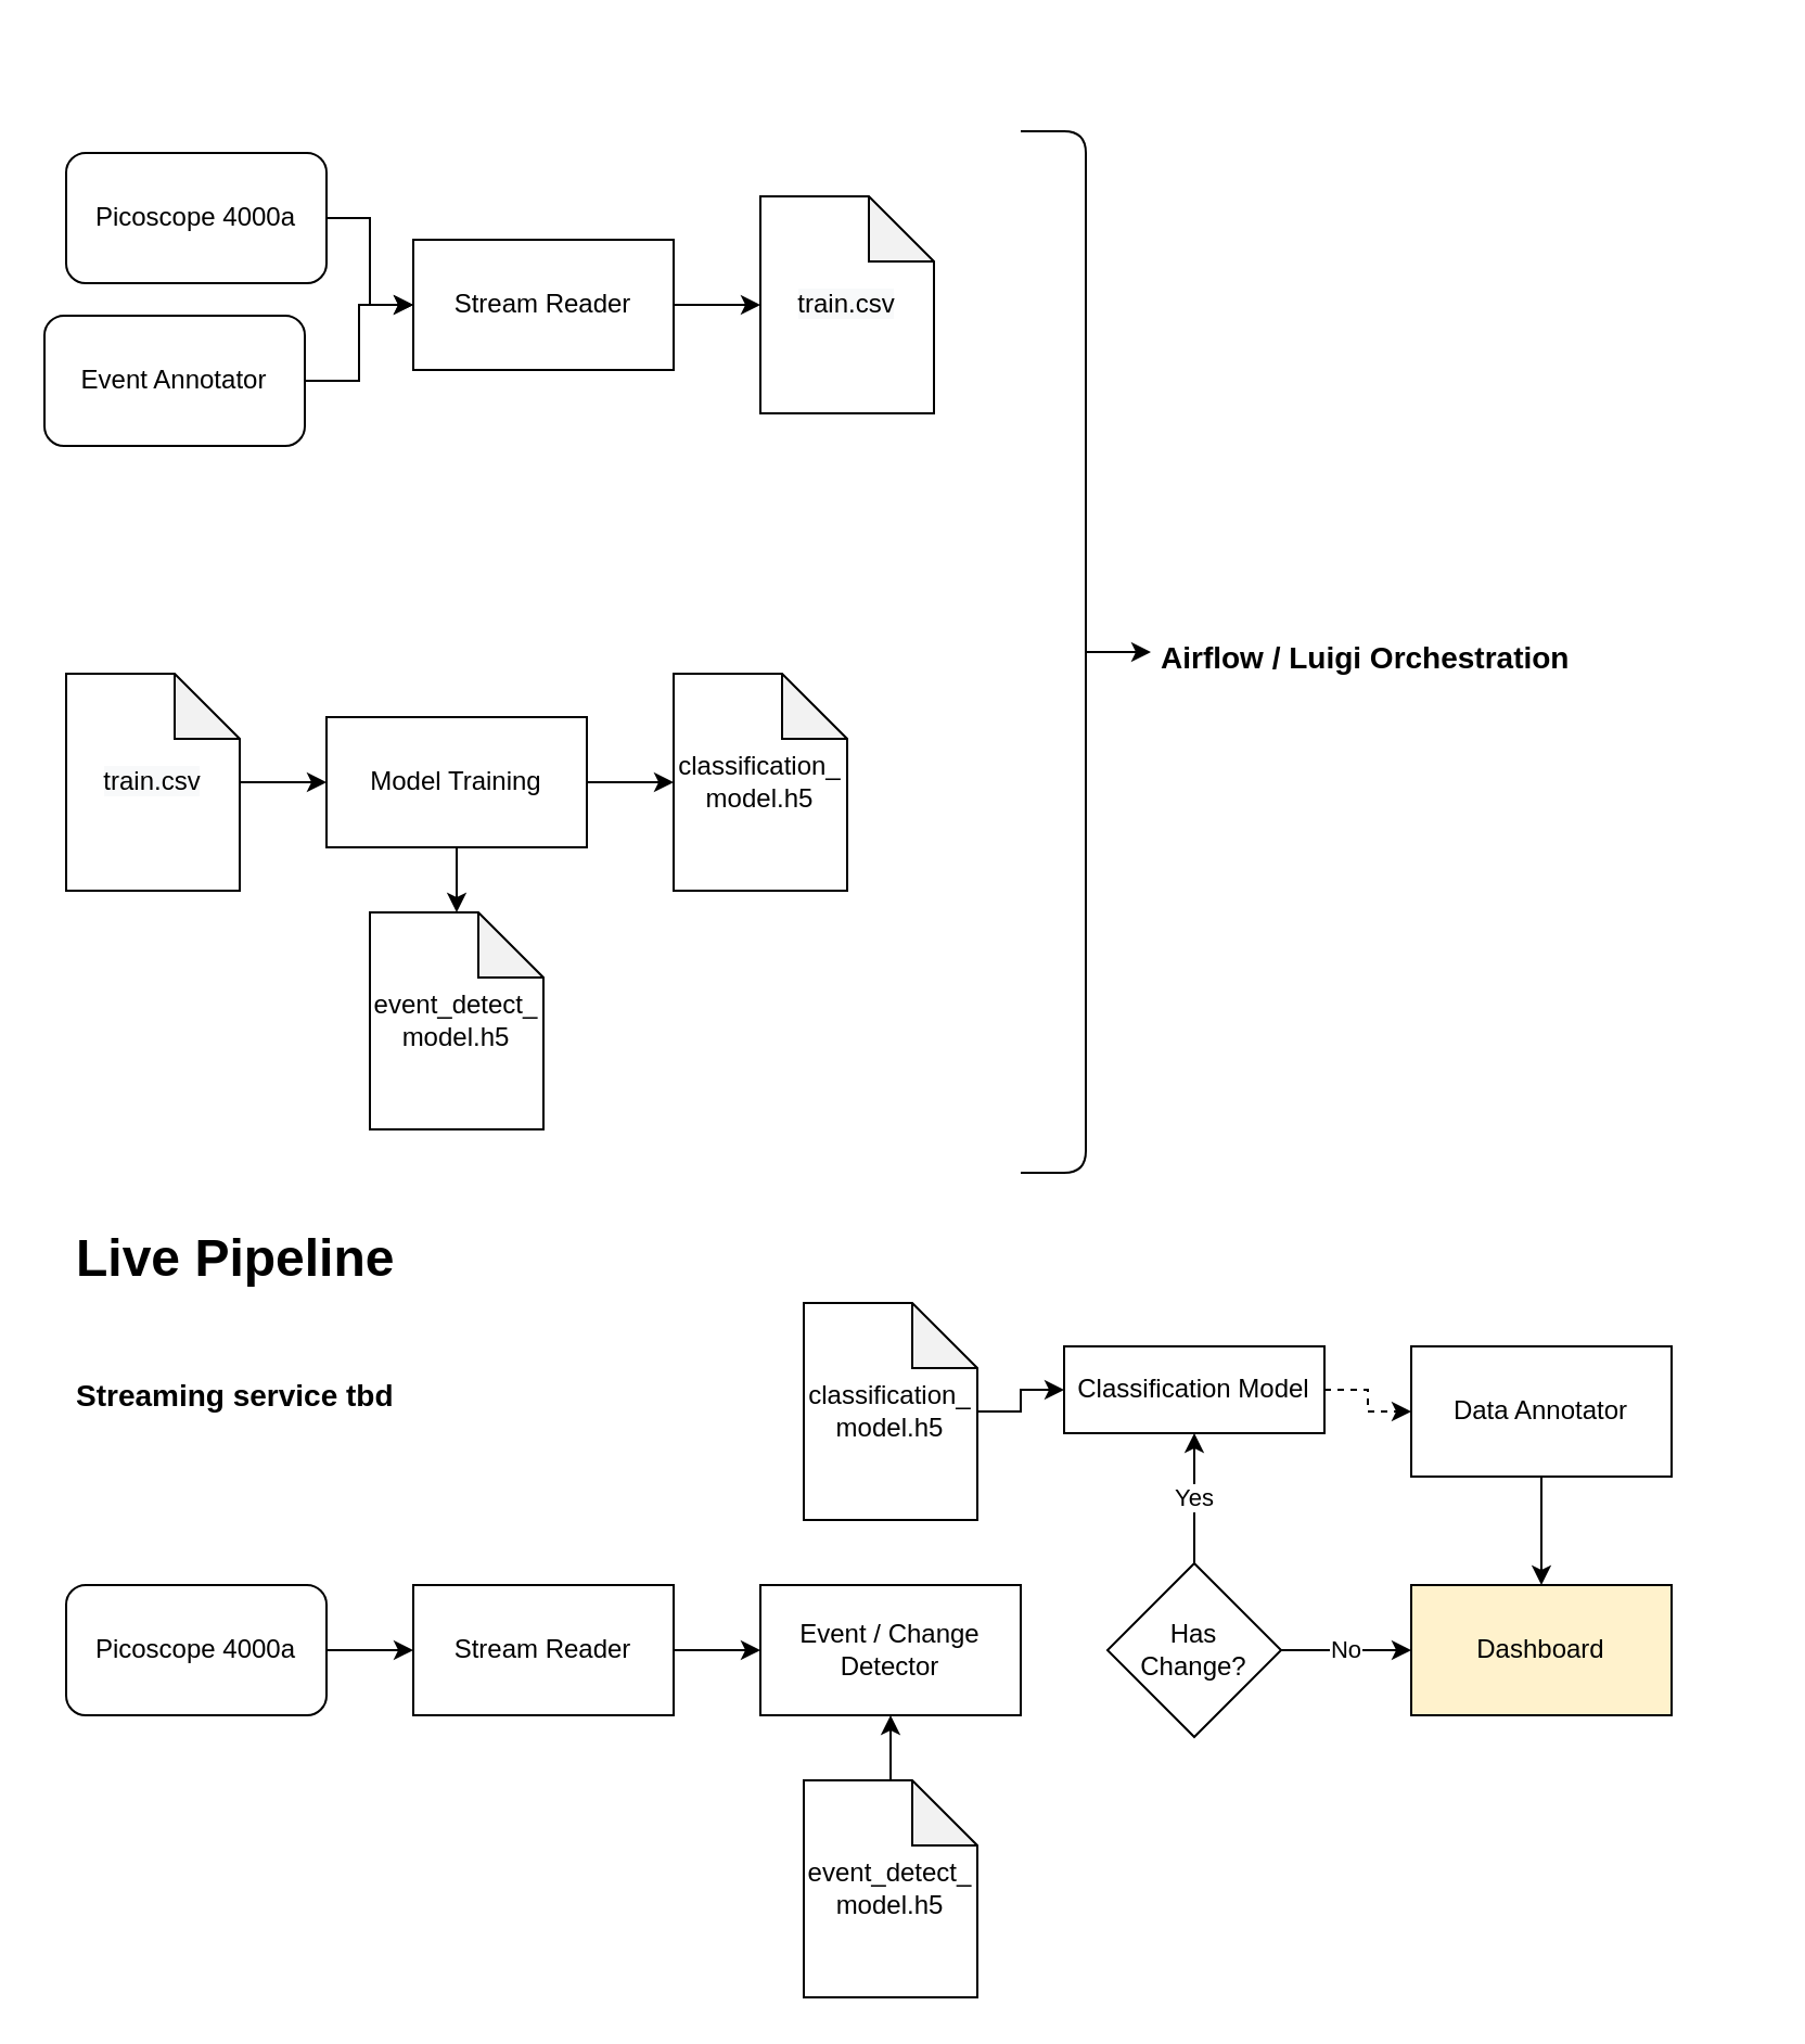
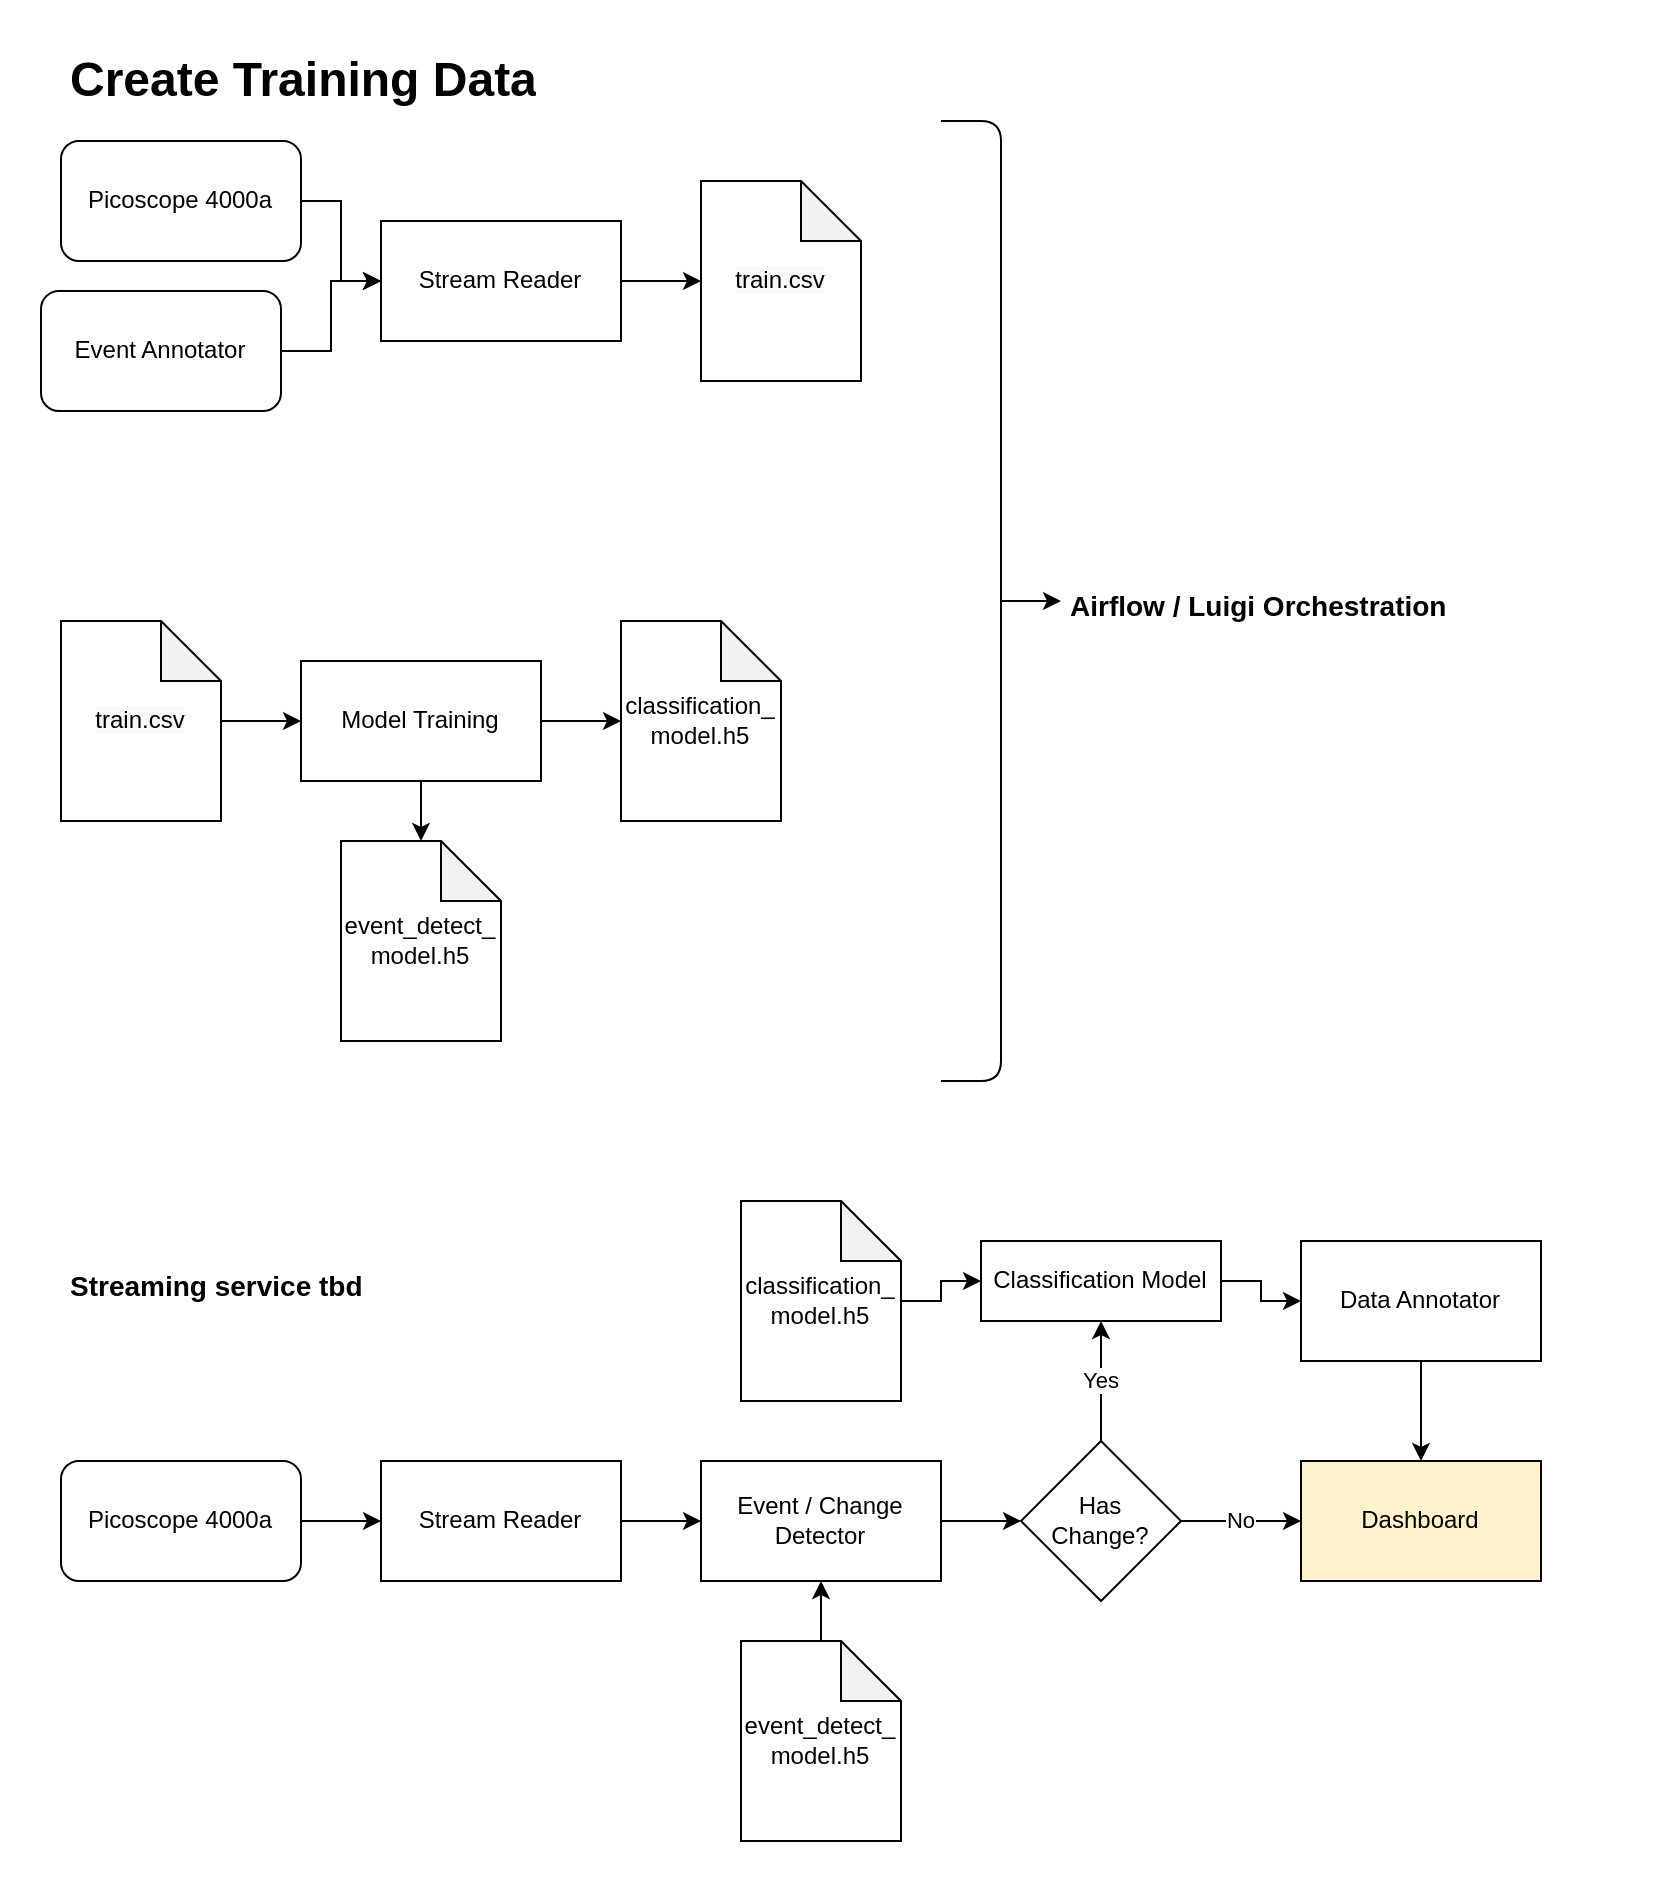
  <mxCell id="0" />
  <mxCell id="1" parent="0" />
  <mxCell id="2" value="" style="edgeStyle=orthogonalEdgeStyle;rounded=0;orthogonalLoop=1;jettySize=auto;html=1;" edge="1" parent="1" source="3" target="5"><mxGeometry relative="1" as="geometry" /></mxCell>
  <mxCell id="3" value="Picoscope 4000a" style="rounded=1;whiteSpace=wrap;html=1;" vertex="1" parent="1"><mxGeometry x="30" y="730" width="120" height="60" as="geometry" /></mxCell>
  <mxCell id="4" value="" style="edgeStyle=orthogonalEdgeStyle;rounded=0;orthogonalLoop=1;jettySize=auto;html=1;" edge="1" parent="1" source="5"><mxGeometry relative="1" as="geometry"><mxPoint x="350" y="760" as="targetPoint" /></mxGeometry></mxCell>
  <mxCell id="5" value="Stream Reader" style="rounded=0;whiteSpace=wrap;html=1;" vertex="1" parent="1"><mxGeometry x="190" y="730" width="120" height="60" as="geometry" /></mxCell>
+ <mxCell id="6" value="" style="edgeStyle=orthogonalEdgeStyle;rounded=0;orthogonalLoop=1;jettySize=auto;html=1;" edge="1" parent="1" source="7" target="10"><mxGeometry relative="1" as="geometry" /></mxCell>
  <mxCell id="7" value="Event / Change Detector" style="rounded=0;whiteSpace=wrap;html=1;" vertex="1" parent="1"><mxGeometry x="350" y="730" width="120" height="60" as="geometry" /></mxCell>
  <mxCell id="8" value="Yes" style="edgeStyle=orthogonalEdgeStyle;rounded=0;orthogonalLoop=1;jettySize=auto;html=1;" edge="1" parent="1" source="10" target="12"><mxGeometry relative="1" as="geometry" /></mxCell>
  <mxCell id="9" value="No" style="edgeStyle=orthogonalEdgeStyle;rounded=0;orthogonalLoop=1;jettySize=auto;html=1;" edge="1" parent="1" source="10" target="15"><mxGeometry relative="1" as="geometry" /></mxCell>
  <mxCell id="10" value="Has &lt;br&gt;Change?" style="rhombus;whiteSpace=wrap;html=1;rounded=0;" vertex="1" parent="1"><mxGeometry x="510" y="720" width="80" height="80" as="geometry" /></mxCell>
- <mxCell id="11" value="" style="edgeStyle=orthogonalEdgeStyle;rounded=0;orthogonalLoop=1;jettySize=auto;html=1;dashed=1;" edge="1" parent="1" source="12" target="14"><mxGeometry relative="1" as="geometry" /></mxCell>
+ <mxCell id="11" value="" style="edgeStyle=orthogonalEdgeStyle;rounded=0;orthogonalLoop=1;jettySize=auto;html=1;" edge="1" parent="1" source="12" target="14"><mxGeometry relative="1" as="geometry" /></mxCell>
  <mxCell id="12" value="Classification Model" style="rounded=0;whiteSpace=wrap;html=1;" vertex="1" parent="1"><mxGeometry x="490" y="620" width="120" height="40" as="geometry" /></mxCell>
  <mxCell id="13" value="" style="edgeStyle=orthogonalEdgeStyle;rounded=0;orthogonalLoop=1;jettySize=auto;html=1;" edge="1" parent="1" source="14" target="15"><mxGeometry relative="1" as="geometry" /></mxCell>
  <mxCell id="14" value="Data Annotator" style="rounded=0;whiteSpace=wrap;html=1;" vertex="1" parent="1"><mxGeometry x="650" y="620" width="120" height="60" as="geometry" /></mxCell>
  <mxCell id="15" value="Dashboard" style="rounded=0;whiteSpace=wrap;html=1;fillColor=#fff2cc;" vertex="1" parent="1"><mxGeometry x="650" y="730" width="120" height="60" as="geometry" /></mxCell>
  <mxCell id="16" value="" style="edgeStyle=orthogonalEdgeStyle;rounded=0;orthogonalLoop=1;jettySize=auto;html=1;" edge="1" parent="1" source="17" target="19"><mxGeometry relative="1" as="geometry" /></mxCell>
  <mxCell id="17" value="Picoscope 4000a" style="rounded=1;whiteSpace=wrap;html=1;" vertex="1" parent="1"><mxGeometry x="30" y="70" width="120" height="60" as="geometry" /></mxCell>
  <mxCell id="18" value="" style="edgeStyle=orthogonalEdgeStyle;rounded=0;orthogonalLoop=1;jettySize=auto;html=1;" edge="1" parent="1" source="19"><mxGeometry relative="1" as="geometry"><mxPoint x="350" y="140" as="targetPoint" /></mxGeometry></mxCell>
  <mxCell id="19" value="Stream Reader" style="rounded=0;whiteSpace=wrap;html=1;" vertex="1" parent="1"><mxGeometry x="190" y="110" width="120" height="60" as="geometry" /></mxCell>
  <mxCell id="20" value="" style="edgeStyle=orthogonalEdgeStyle;rounded=0;orthogonalLoop=1;jettySize=auto;html=1;" edge="1" parent="1" source="21" target="19"><mxGeometry relative="1" as="geometry" /></mxCell>
  <mxCell id="21" value="Event Annotator" style="rounded=1;whiteSpace=wrap;html=1;" vertex="1" parent="1"><mxGeometry x="20" y="145" width="120" height="60" as="geometry" /></mxCell>
  <mxCell id="22" value="&lt;span style=&quot;color: rgb(0 , 0 , 0) ; font-family: &amp;#34;helvetica&amp;#34; ; font-size: 12px ; font-style: normal ; font-weight: 400 ; letter-spacing: normal ; text-align: center ; text-indent: 0px ; text-transform: none ; word-spacing: 0px ; background-color: rgb(248 , 249 , 250) ; display: inline ; float: none&quot;&gt;train.csv&lt;/span&gt;" style="shape=note;whiteSpace=wrap;html=1;backgroundOutline=1;darkOpacity=0.05;rounded=1;" vertex="1" parent="1"><mxGeometry x="350" y="90" width="80" height="100" as="geometry" /></mxCell>
  <mxCell id="23" value="" style="edgeStyle=orthogonalEdgeStyle;rounded=0;orthogonalLoop=1;jettySize=auto;html=1;" edge="1" parent="1" source="24"><mxGeometry relative="1" as="geometry"><mxPoint x="150" y="360" as="targetPoint" /></mxGeometry></mxCell>
  <mxCell id="24" value="&lt;span style=&quot;color: rgb(0 , 0 , 0) ; font-family: &amp;#34;helvetica&amp;#34; ; font-size: 12px ; font-style: normal ; font-weight: 400 ; letter-spacing: normal ; text-align: center ; text-indent: 0px ; text-transform: none ; word-spacing: 0px ; background-color: rgb(248 , 249 , 250) ; display: inline ; float: none&quot;&gt;train.csv&lt;/span&gt;" style="shape=note;whiteSpace=wrap;html=1;backgroundOutline=1;darkOpacity=0.05;rounded=1;" vertex="1" parent="1"><mxGeometry x="30" y="310" width="80" height="100" as="geometry" /></mxCell>
  <mxCell id="25" value="" style="edgeStyle=orthogonalEdgeStyle;rounded=0;orthogonalLoop=1;jettySize=auto;html=1;" edge="1" parent="1" source="26" target="27"><mxGeometry relative="1" as="geometry" /></mxCell>
  <mxCell id="26" value="Model Training" style="rounded=0;whiteSpace=wrap;html=1;" vertex="1" parent="1"><mxGeometry x="150" y="330" width="120" height="60" as="geometry" /></mxCell>
  <mxCell id="27" value="classification_&lt;br&gt;model.h5" style="shape=note;whiteSpace=wrap;html=1;backgroundOutline=1;darkOpacity=0.05;rounded=0;" vertex="1" parent="1"><mxGeometry x="310" y="310" width="80" height="100" as="geometry" /></mxCell>
  <mxCell id="28" value="" style="edgeStyle=orthogonalEdgeStyle;rounded=0;orthogonalLoop=1;jettySize=auto;html=1;" edge="1" parent="1" source="29" target="12"><mxGeometry relative="1" as="geometry" /></mxCell>
  <mxCell id="29" value="classification_&lt;br&gt;model.h5" style="shape=note;whiteSpace=wrap;html=1;backgroundOutline=1;darkOpacity=0.05;rounded=0;" vertex="1" parent="1"><mxGeometry x="370" y="600" width="80" height="100" as="geometry" /></mxCell>
- <mxCell id="31" value="&lt;h1&gt;Live Pipeline&lt;/h1&gt;" style="text;html=1;strokeColor=none;fillColor=none;spacing=5;spacingTop=-20;whiteSpace=wrap;overflow=hidden;rounded=0;" vertex="1" parent="1"><mxGeometry x="30" y="560" width="260" height="40" as="geometry" /></mxCell>
+ <mxCell id="30" value="&lt;h1&gt;Create Training Data&lt;/h1&gt;" style="text;html=1;strokeColor=none;fillColor=none;spacing=5;spacingTop=-20;whiteSpace=wrap;overflow=hidden;rounded=0;" vertex="1" parent="1"><mxGeometry x="30" y="20" width="260" height="40" as="geometry" /></mxCell>
  <mxCell id="32" value="event_detect_&lt;br&gt;model.h5" style="shape=note;whiteSpace=wrap;html=1;backgroundOutline=1;darkOpacity=0.05;rounded=0;" vertex="1" parent="1"><mxGeometry x="170" y="420" width="80" height="100" as="geometry" /></mxCell>
  <mxCell id="33" value="" style="edgeStyle=orthogonalEdgeStyle;rounded=0;orthogonalLoop=1;jettySize=auto;html=1;exitX=0.5;exitY=1;exitDx=0;exitDy=0;entryX=0.5;entryY=0;entryDx=0;entryDy=0;entryPerimeter=0;" edge="1" parent="1" source="26" target="32"><mxGeometry relative="1" as="geometry"><mxPoint x="280" y="370" as="sourcePoint" /><mxPoint x="320" y="370" as="targetPoint" /></mxGeometry></mxCell>
  <mxCell id="34" value="" style="edgeStyle=orthogonalEdgeStyle;rounded=0;orthogonalLoop=1;jettySize=auto;html=1;" edge="1" parent="1" source="35" target="36"><mxGeometry relative="1" as="geometry" /></mxCell>
  <mxCell id="35" value="" style="shape=curlyBracket;whiteSpace=wrap;html=1;rounded=1;flipH=1;size=0;" vertex="1" parent="1"><mxGeometry x="470" y="60" width="30" height="480" as="geometry" /></mxCell>
  <mxCell id="36" value="&lt;h1&gt;&lt;font style=&quot;font-size: 14px&quot;&gt;Airflow / Luigi Orchestration&lt;/font&gt;&lt;/h1&gt;" style="text;html=1;strokeColor=none;fillColor=none;spacing=5;spacingTop=-20;whiteSpace=wrap;overflow=hidden;rounded=0;" vertex="1" parent="1"><mxGeometry x="530" y="280" width="280" height="40" as="geometry" /></mxCell>
  <mxCell id="37" value="" style="edgeStyle=orthogonalEdgeStyle;rounded=0;orthogonalLoop=1;jettySize=auto;html=1;fontSize=14;" edge="1" parent="1" source="38" target="7"><mxGeometry relative="1" as="geometry" /></mxCell>
  <mxCell id="38" value="event_detect_&lt;br&gt;model.h5" style="shape=note;whiteSpace=wrap;html=1;backgroundOutline=1;darkOpacity=0.05;rounded=0;" vertex="1" parent="1"><mxGeometry x="370" y="820" width="80" height="100" as="geometry" /></mxCell>
  <mxCell id="39" value="&lt;h1&gt;&lt;font style=&quot;font-size: 14px&quot;&gt;Streaming service tbd&lt;/font&gt;&lt;/h1&gt;" style="text;html=1;strokeColor=none;fillColor=none;spacing=5;spacingTop=-20;whiteSpace=wrap;overflow=hidden;rounded=0;" vertex="1" parent="1"><mxGeometry x="30" y="620" width="280" height="40" as="geometry" /></mxCell>
